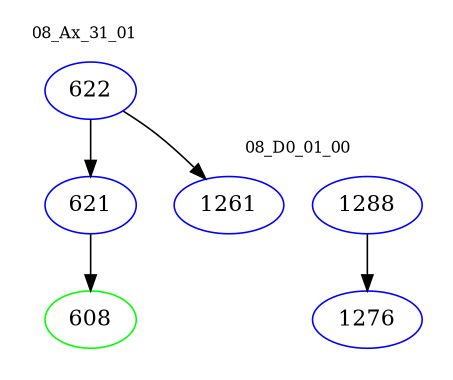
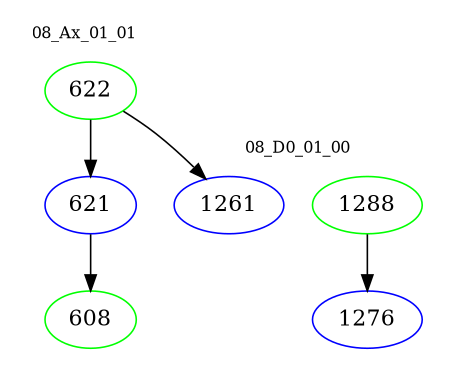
  digraph {
    node [color=green]
    edge [color=black]
-   n1 [color=blue label=622]
+   n1 [label=622]
    n2 [color=blue label=621]
    n3 [label=608]
-   n4 [color=blue label=1288]
+   n4 [label=1288]
    n5 [color=blue label=1276]
    n6 [color=blue label=1261]
    subgraph cluster_1 {
      color=white
      fontsize=10
-     label="08_Ax_31_01"
+     label="08_Ax_01_01"
      n1
      n2
      n3
    }
    subgraph cluster_2 {
      color=white
      fontsize=10
      label="08_D0_01_00"
      n4
      n5
      n6
    }
    n1 -> n2
    n1 -> n6
    n2 -> n3
    n4 -> n5
  }
